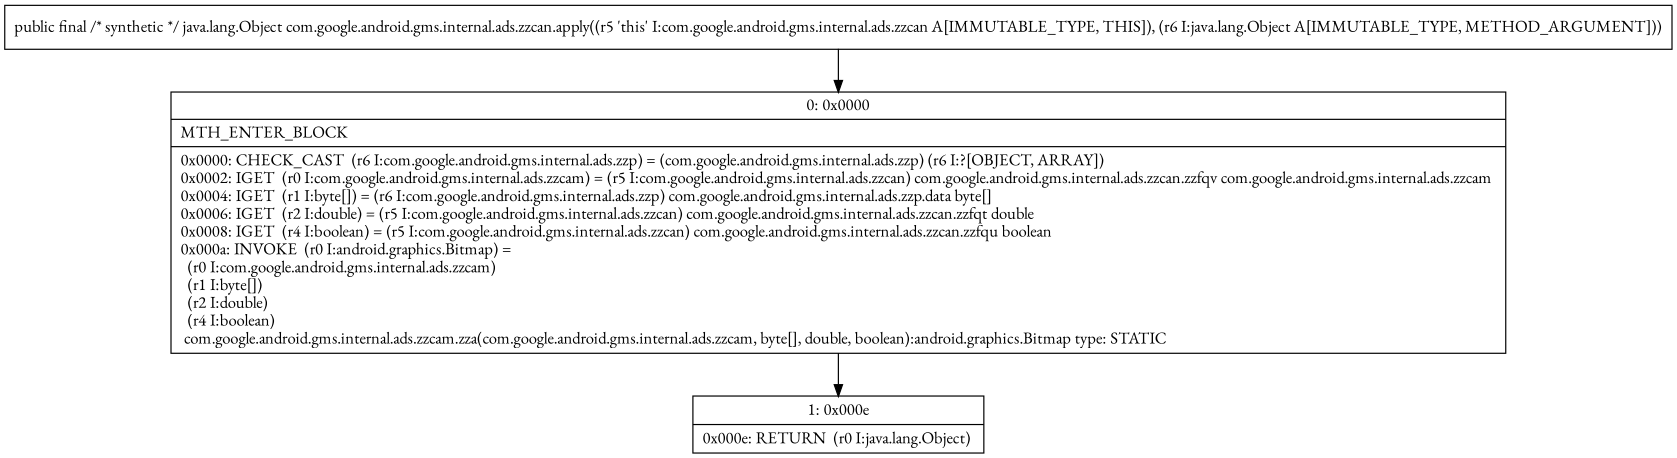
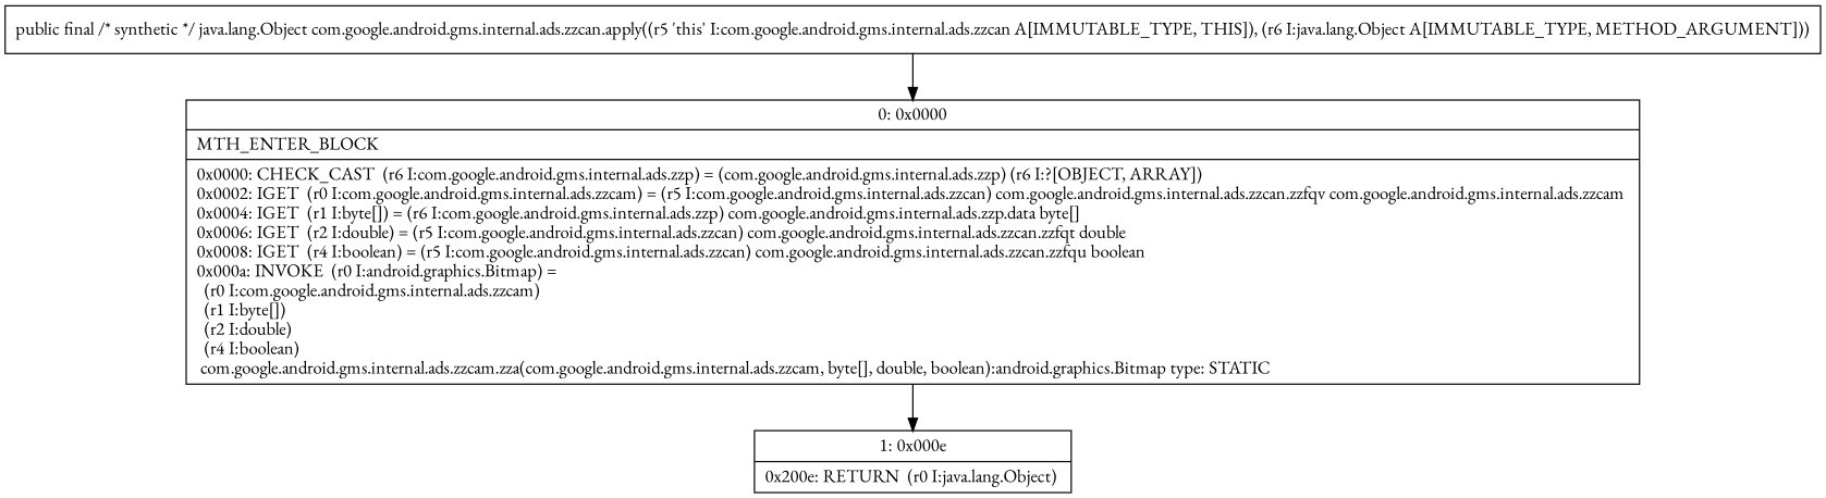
  digraph {
    fontname="EB Garamond"
    node [shape=record fontname="EB Garamond"]
    edge [fontname="EB Garamond"]
    n1 [label="{0\:\ 0x0000|MTH_ENTER_BLOCK\l|0x0000: CHECK_CAST  (r6 I:com.google.android.gms.internal.ads.zzp) = (com.google.android.gms.internal.ads.zzp) (r6 I:?[OBJECT, ARRAY]) \l0x0002: IGET  (r0 I:com.google.android.gms.internal.ads.zzcam) = (r5 I:com.google.android.gms.internal.ads.zzcan) com.google.android.gms.internal.ads.zzcan.zzfqv com.google.android.gms.internal.ads.zzcam \l0x0004: IGET  (r1 I:byte[]) = (r6 I:com.google.android.gms.internal.ads.zzp) com.google.android.gms.internal.ads.zzp.data byte[] \l0x0006: IGET  (r2 I:double) = (r5 I:com.google.android.gms.internal.ads.zzcan) com.google.android.gms.internal.ads.zzcan.zzfqt double \l0x0008: IGET  (r4 I:boolean) = (r5 I:com.google.android.gms.internal.ads.zzcan) com.google.android.gms.internal.ads.zzcan.zzfqu boolean \l0x000a: INVOKE  (r0 I:android.graphics.Bitmap) = \l  (r0 I:com.google.android.gms.internal.ads.zzcam)\l  (r1 I:byte[])\l  (r2 I:double)\l  (r4 I:boolean)\l com.google.android.gms.internal.ads.zzcam.zza(com.google.android.gms.internal.ads.zzcam, byte[], double, boolean):android.graphics.Bitmap type: STATIC \l}"]
-   n2 [label="{1\:\ 0x000e|0x000e: RETURN  (r0 I:java.lang.Object) \l}"]
+   n2 [label="{1\:\ 0x000e|0x200e: RETURN  (r0 I:java.lang.Object) \l}"]
    n3 [label="{public final \/* synthetic *\/ java.lang.Object com.google.android.gms.internal.ads.zzcan.apply((r5 'this' I:com.google.android.gms.internal.ads.zzcan A[IMMUTABLE_TYPE, THIS]), (r6 I:java.lang.Object A[IMMUTABLE_TYPE, METHOD_ARGUMENT])) }"]
    n1 -> n2
    n3 -> n1
  }
